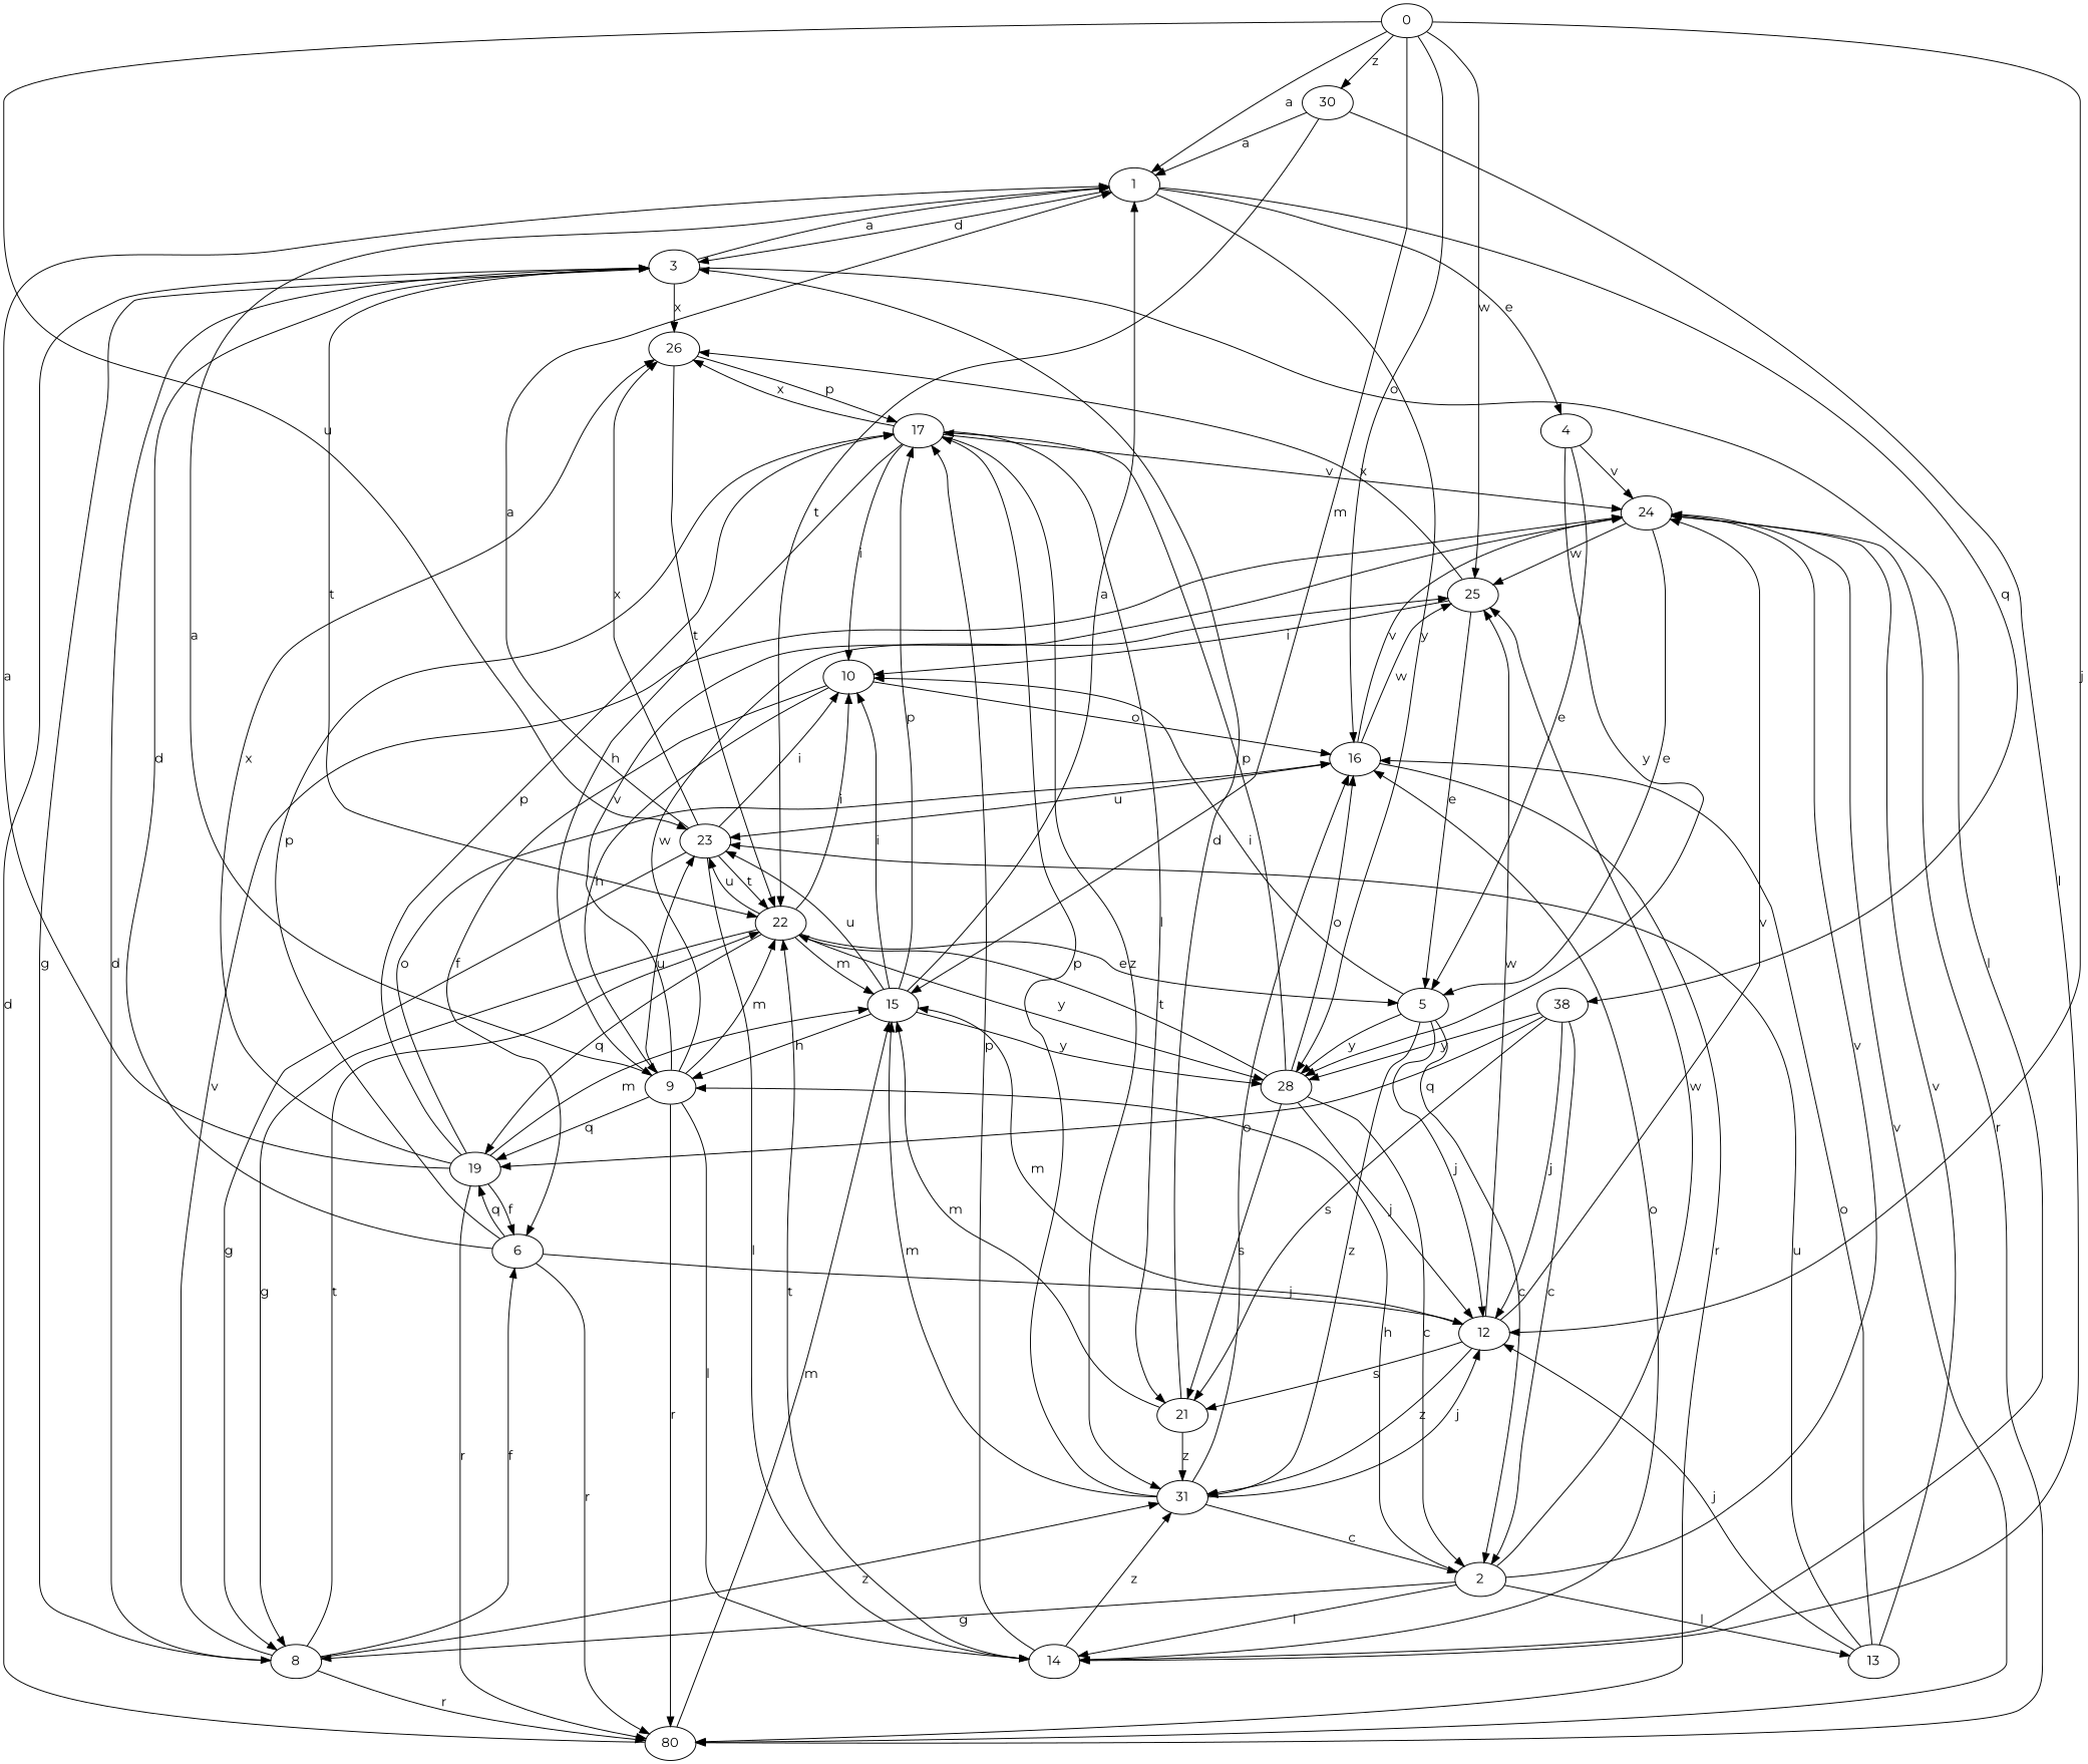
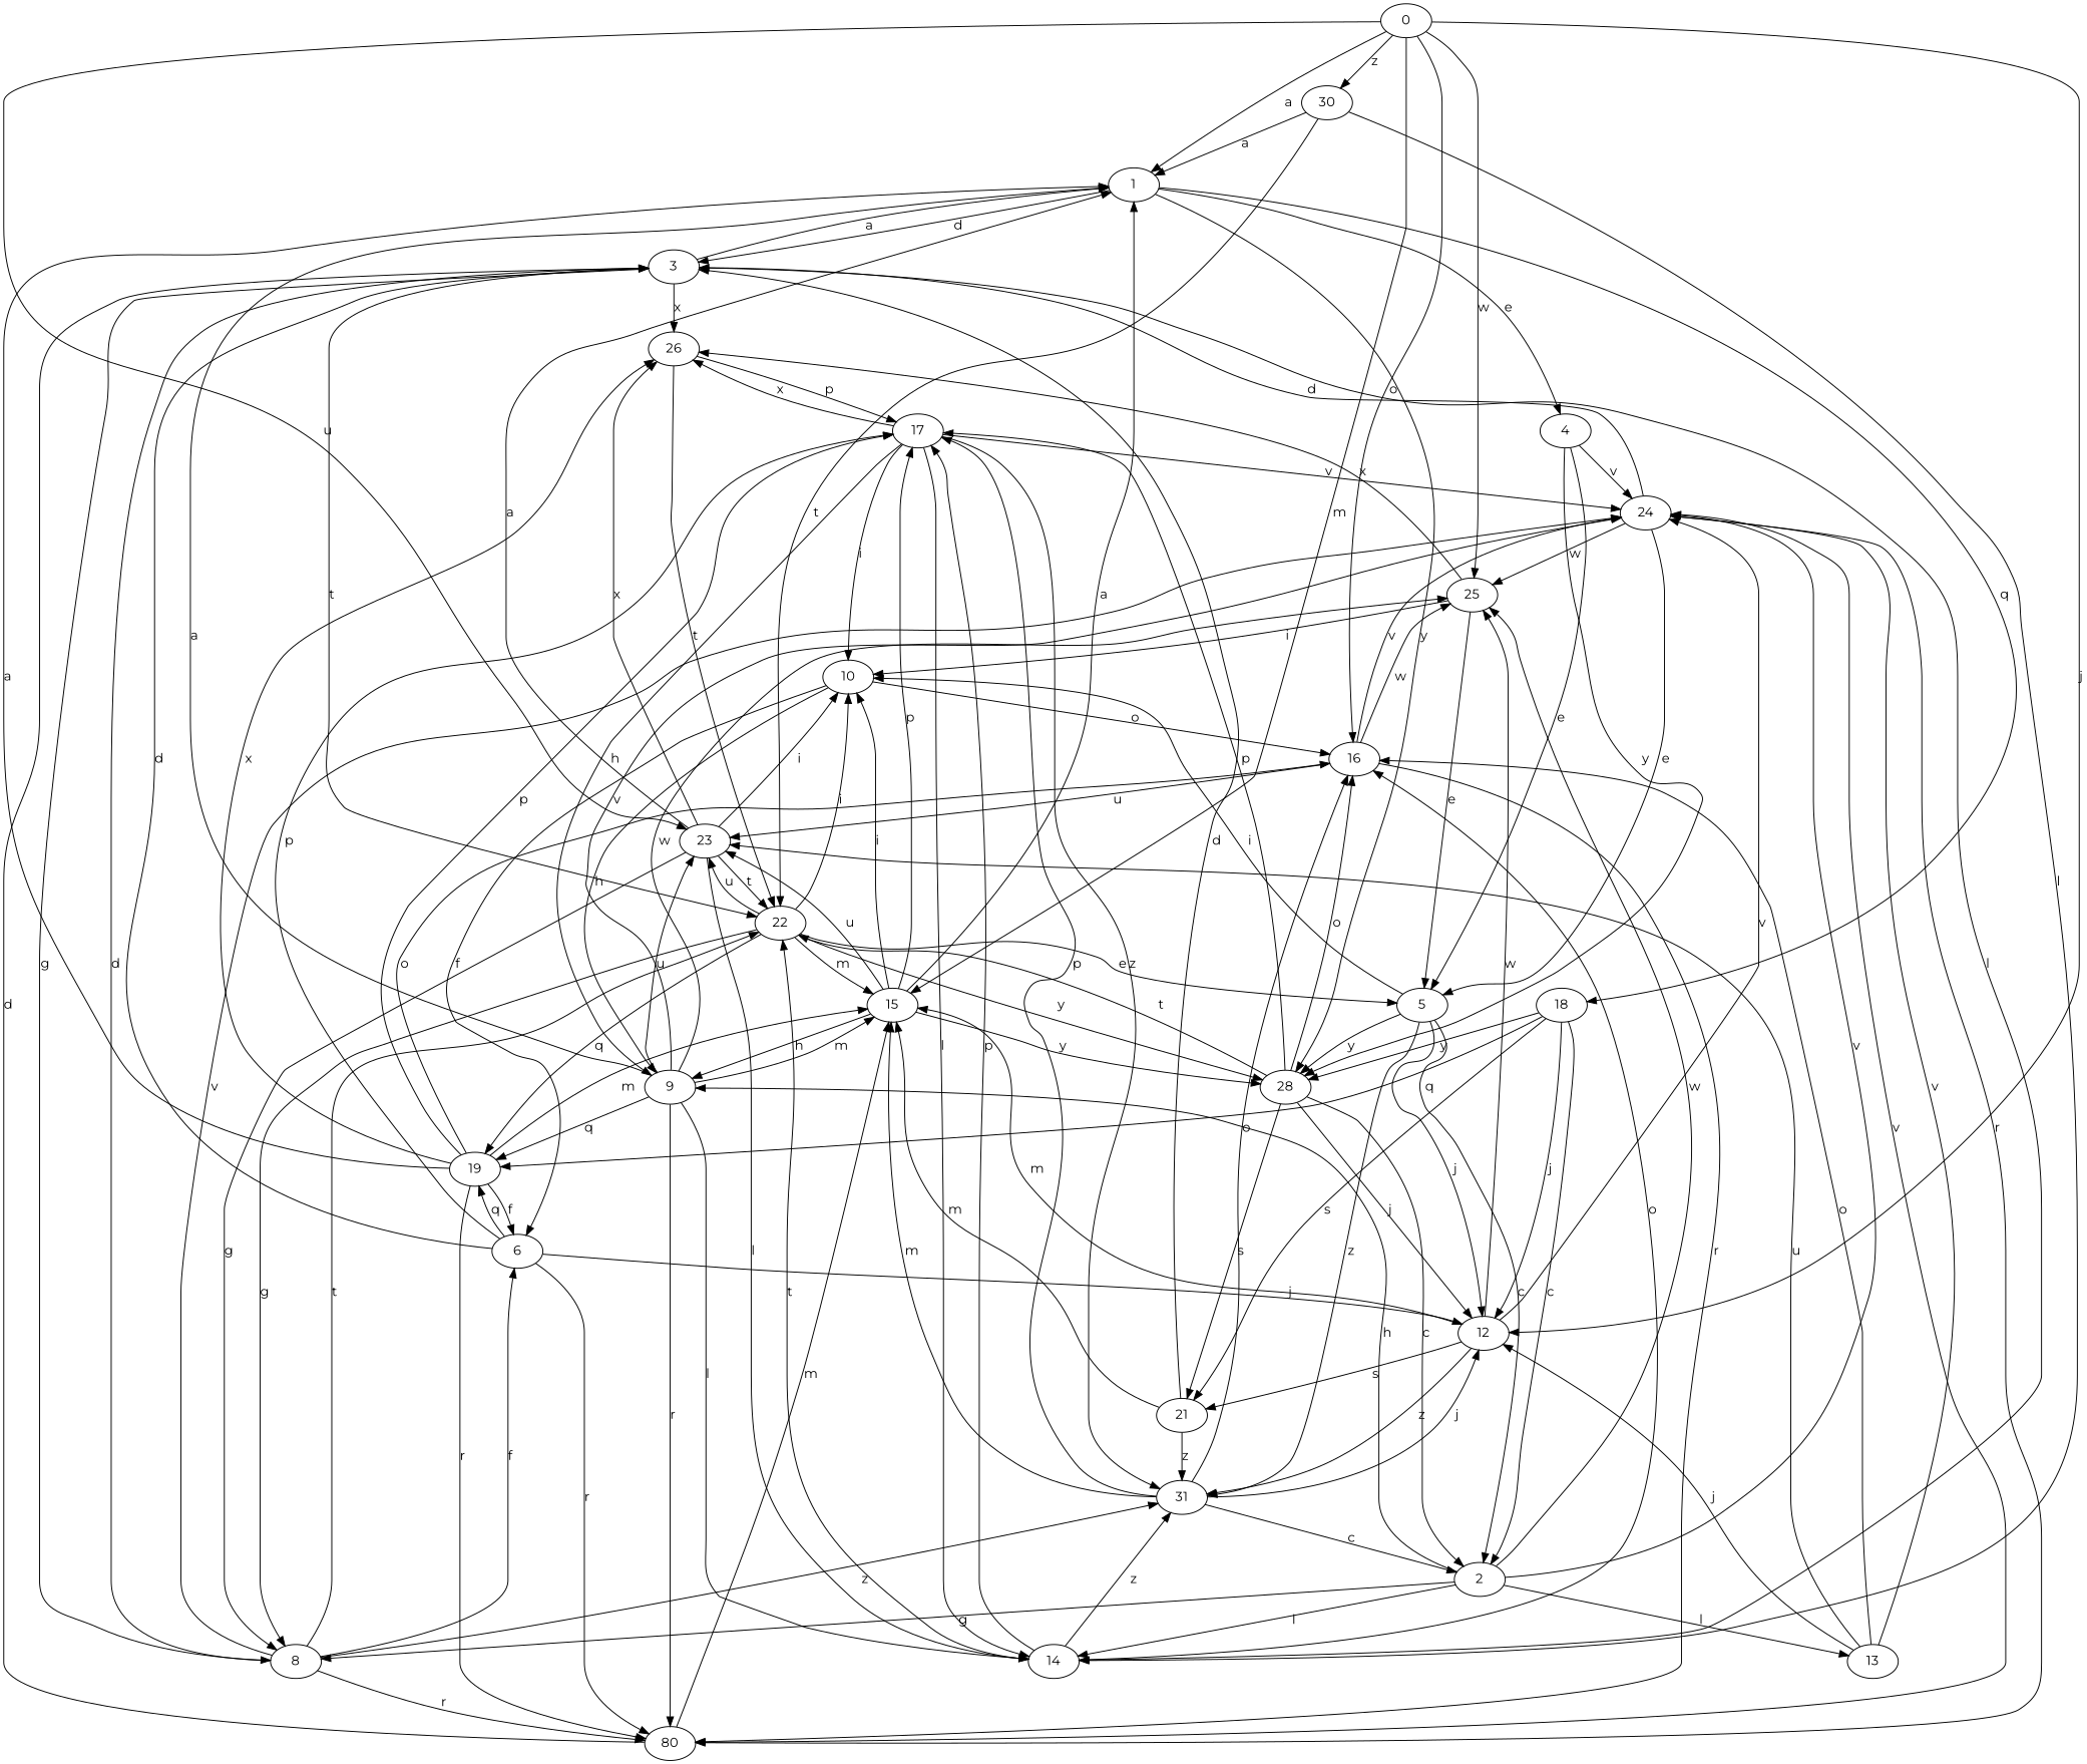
  strict digraph {
    fontname=Montserrat
    node [fontname=Montserrat]
    edge [fontname=Montserrat]
    0
    1
    12
    15
    16
    23
    25
    30
    3
    4
-   18 [label=38]
+   18
    n12 [label=28]
    24
    31
    21
    9
    10
    17
    n19 [label=80]
    8
    14
    22
    26
    5
    2
    19
    13
    6
    0 -> 1 [label=a]
    0 -> 12 [label=j]
    0 -> 15 [label=m]
    0 -> 16 [label=o]
    0 -> 23 [label=u]
    0 -> 25 [label=w]
    0 -> 30 [label=z]
    1 -> 3 [label=d]
    1 -> 4 [label=e]
    1 -> 18 [label=q]
    1 -> n12 [label=y]
    12 -> 15 [label=m]
    12 -> 25 [label=w]
    12 -> 24 [label=v]
    12 -> 31 [label=z]
    12 -> 21 [label=s]
    15 -> 1 [label=a]
    15 -> 23 [label=u]
    15 -> n12 [label=y]
    15 -> 9 [label=h]
    15 -> 10 [label=i]
    15 -> 17 [label=p]
    16 -> 23 [label=u]
    16 -> 25 [label=w]
    16 -> 24 [label=v]
    16 -> n19 [label=r]
    23 -> 1 [label=a]
    23 -> 10 [label=i]
    23 -> 8 [label=g]
    23 -> 14 [label=l]
    23 -> 22 [label=t]
    23 -> 26 [label=x]
    25 -> 10 [label=i]
    25 -> 26 [label=x]
    25 -> 5 [label=e]
    30 -> 1 [label=a]
    30 -> 14 [label=l]
    30 -> 22 [label=t]
    3 -> 1 [label=a]
    3 -> 8 [label=g]
    3 -> 14 [label=l]
    3 -> 22 [label=t]
    3 -> 26 [label=x]
    4 -> n12 [label=y]
    4 -> 24 [label=v]
    4 -> 5 [label=e]
    18 -> 12 [label=j]
    18 -> n12 [label=y]
    18 -> 21 [label=s]
    18 -> 2 [label=c]
    18 -> 19 [label=q]
    n12 -> 12 [label=j]
    n12 -> 16 [label=o]
    n12 -> 21 [label=s]
    n12 -> 17 [label=p]
    n12 -> 22 [label=t]
    n12 -> 2 [label=c]
    24 -> 25 [label=w]
+   24 -> 3 [label=d]
    24 -> n19 [label=r]
    24 -> 5 [label=e]
    31 -> 12 [label=j]
    31 -> 15 [label=m]
    31 -> 16 [label=o]
    31 -> 17 [label=p]
    31 -> 2 [label=c]
    21 -> 15 [label=m]
    21 -> 3 [label=d]
    21 -> 31 [label=z]
    9 -> 1 [label=a]
-   9 -> 22 [label=m]
+   9 -> 15 [label=m]
    9 -> 23 [label=u]
    9 -> 25 [label=w]
    9 -> 24 [label=v]
    9 -> n19 [label=r]
    9 -> 14 [label=l]
    9 -> 19 [label=q]
    10 -> 16 [label=o]
    10 -> 9 [label=h]
    10 -> 6 [label=f]
    17 -> 24 [label=v]
    17 -> 31 [label=z]
    17 -> 9 [label=h]
    17 -> 10 [label=i]
-   17 -> 21 [label=l]
+   17 -> 14 [label=l]
    17 -> 26 [label=x]
    n19 -> 15 [label=m]
    n19 -> 3 [label=d]
    n19 -> 24 [label=v]
    8 -> 3 [label=d]
    8 -> 24 [label=v]
    8 -> 31 [label=z]
    8 -> n19 [label=r]
    8 -> 22 [label=t]
    8 -> 6 [label=f]
    14 -> 16 [label=o]
    14 -> 31 [label=z]
    14 -> 17 [label=p]
    14 -> 22 [label=t]
    22 -> 15 [label=m]
    22 -> 23 [label=u]
    22 -> n12 [label=y]
    22 -> 10 [label=i]
    22 -> 8 [label=g]
    22 -> 5 [label=e]
    22 -> 19 [label=q]
    26 -> 17 [label=p]
    26 -> 22 [label=t]
    5 -> 12 [label=j]
    5 -> n12 [label=y]
    5 -> 31 [label=z]
    5 -> 10 [label=i]
    5 -> 2 [label=c]
    2 -> 25 [label=w]
    2 -> 24 [label=v]
    2 -> 9 [label=h]
    2 -> 8 [label=g]
    2 -> 14 [label=l]
    2 -> 13 [label=l]
    19 -> 1 [label=a]
    19 -> 15 [label=m]
    19 -> 16 [label=o]
    19 -> 17 [label=p]
    19 -> n19 [label=r]
    19 -> 26 [label=x]
    19 -> 6 [label=f]
    13 -> 12 [label=j]
    13 -> 16 [label=o]
    13 -> 23 [label=u]
    13 -> 24 [label=v]
    6 -> 12 [label=j]
    6 -> 3 [label=d]
    6 -> 17 [label=p]
    6 -> n19 [label=r]
    6 -> 19 [label=q]
  }
